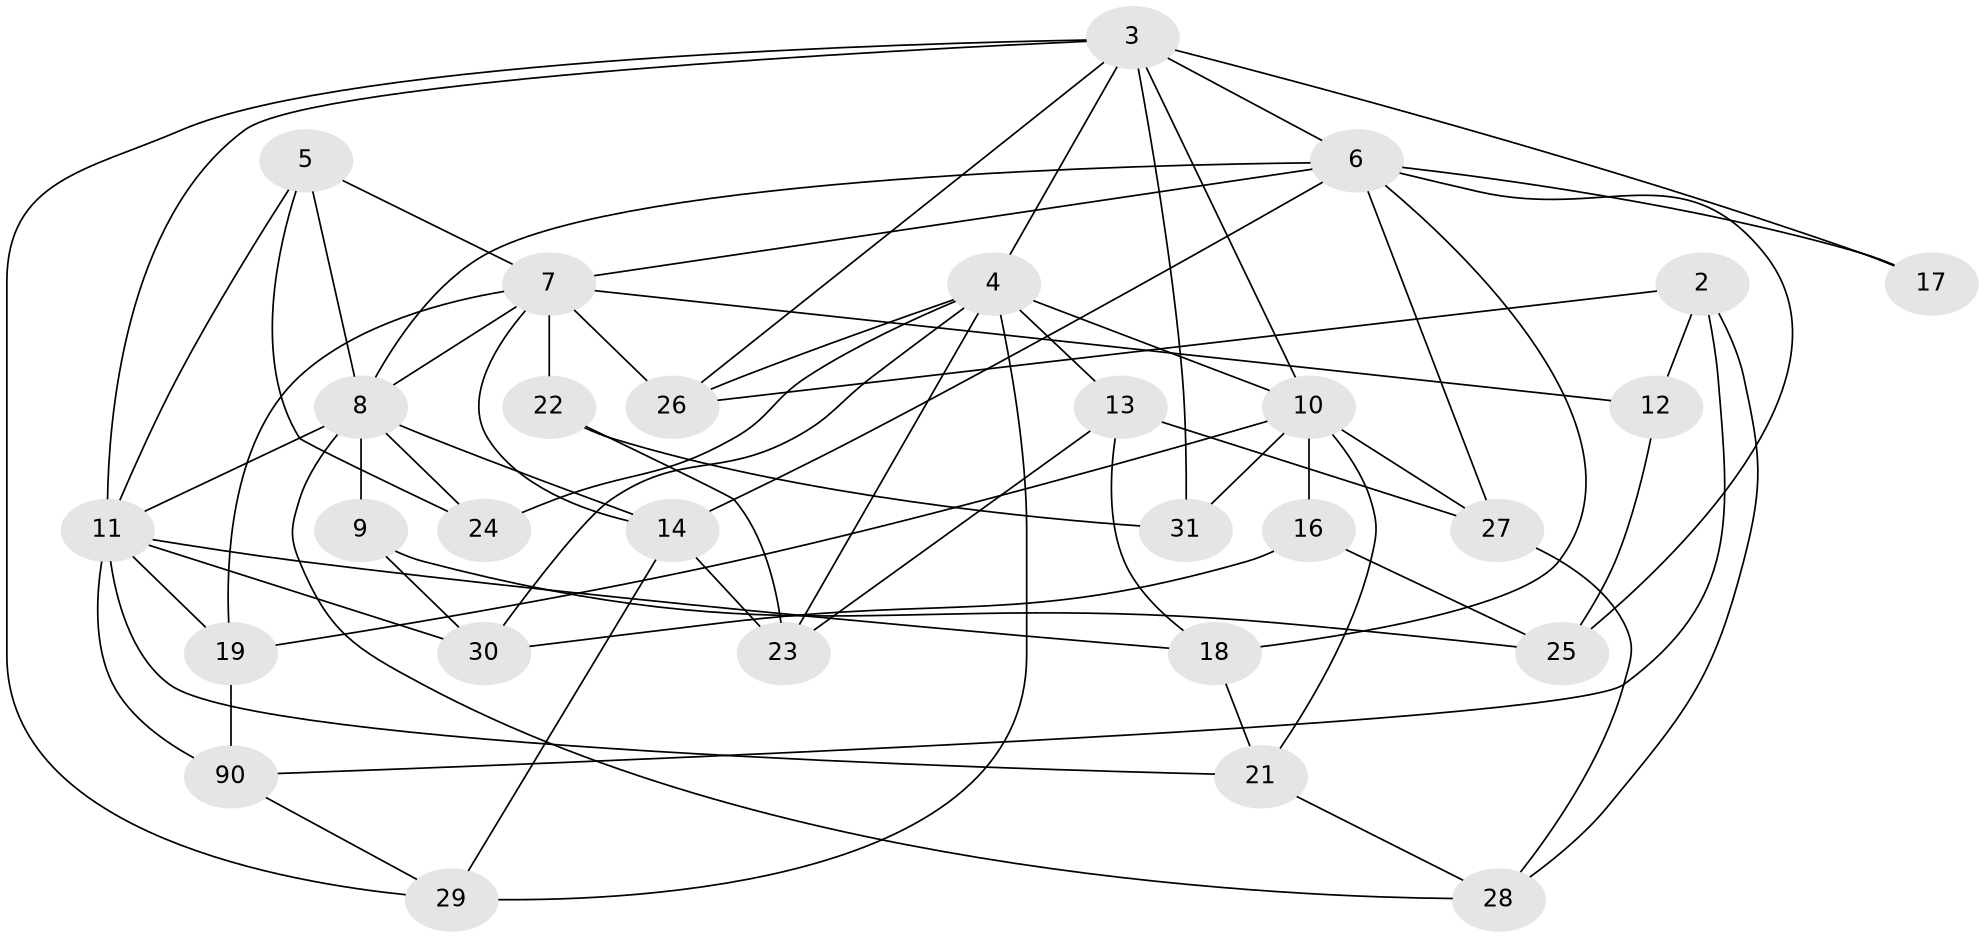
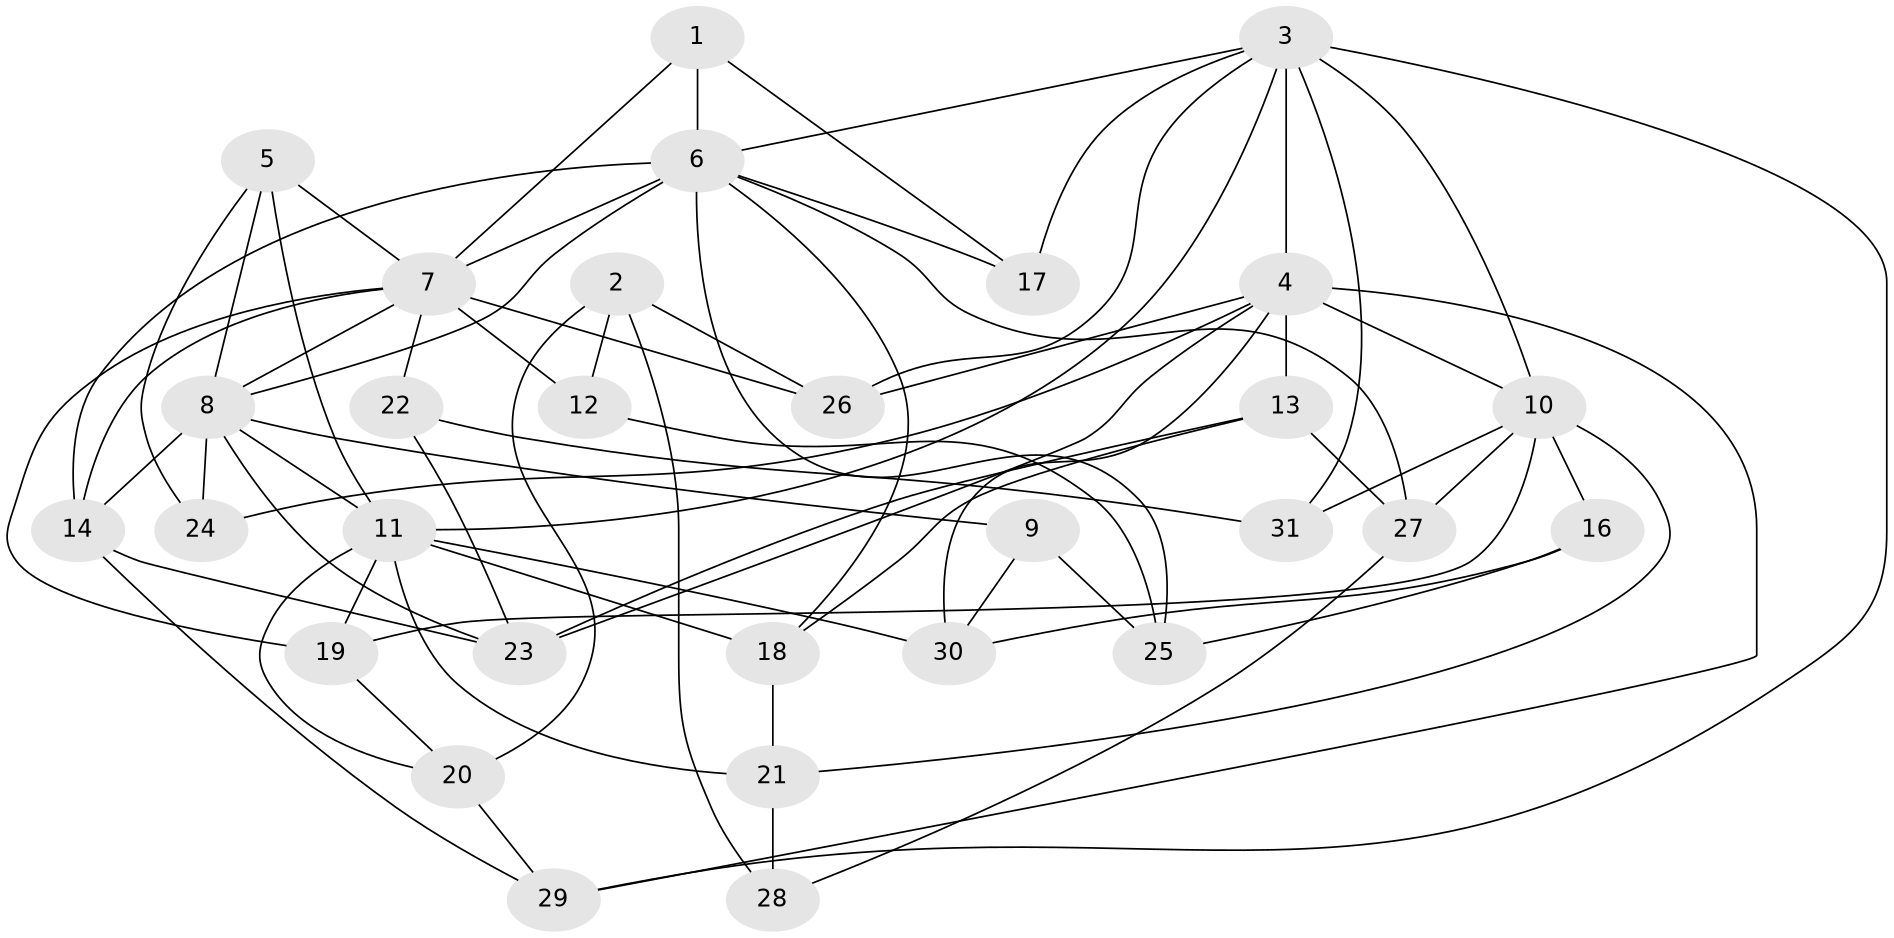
  graph {
    fontname="DejaVu Sans"
    node [color=gray90 fontname="DejaVu Sans" style=filled]
    edge [fontname="DejaVu Sans" weight=1.0]
+   1
    6
    7
    17
    8
    14
    18
    25
    27
    12
    26
    19
    22
    2
-   20 [label=90]
+   20
    28
    29
    3
    4
    10
    11
    31
    13
    23
    24
    30
    16
    21
    5
    9
+   1 -- 6 [weight=2.0]
+   1 -- 7
+   1 -- 17
    6 -- 7 [weight=2.0]
    6 -- 17
    6 -- 8
    6 -- 14 [weight=2.0]
    6 -- 18
    6 -- 25
    6 -- 27
    7 -- 8
    7 -- 14 [weight=2.0]
    7 -- 12 [weight=2.0]
    7 -- 26
    7 -- 19
    7 -- 22
    8 -- 14 [weight=2.0]
-   8 -- 28
+   8 -- 23
    8 -- 11
    8 -- 24
    8 -- 9 [weight=2.0]
    14 -- 29
    14 -- 23
    18 -- 21
    27 -- 28
    12 -- 25
    19 -- 20
    22 -- 31
    22 -- 23
    2 -- 12
    2 -- 26
    2 -- 20
    2 -- 28
    20 -- 29
    3 -- 6
    3 -- 17 [weight=2.0]
    3 -- 26
    3 -- 29
    3 -- 4 [weight=2.0]
    3 -- 10 [weight=2.0]
    3 -- 11
    3 -- 31 [weight=2.0]
    4 -- 26
    4 -- 29
    4 -- 10
    4 -- 13
    4 -- 23
    4 -- 24 [weight=2.0]
    4 -- 30
    10 -- 27
    10 -- 19
    10 -- 31
    10 -- 16 [weight=2.0]
    10 -- 21
    11 -- 18
    11 -- 19
    11 -- 20
    11 -- 30
    11 -- 21
    13 -- 18
    13 -- 27
    13 -- 23
    16 -- 25
    16 -- 30
    21 -- 28
    5 -- 7
    5 -- 8
    5 -- 11
    5 -- 24
    9 -- 25
    9 -- 30
  }
